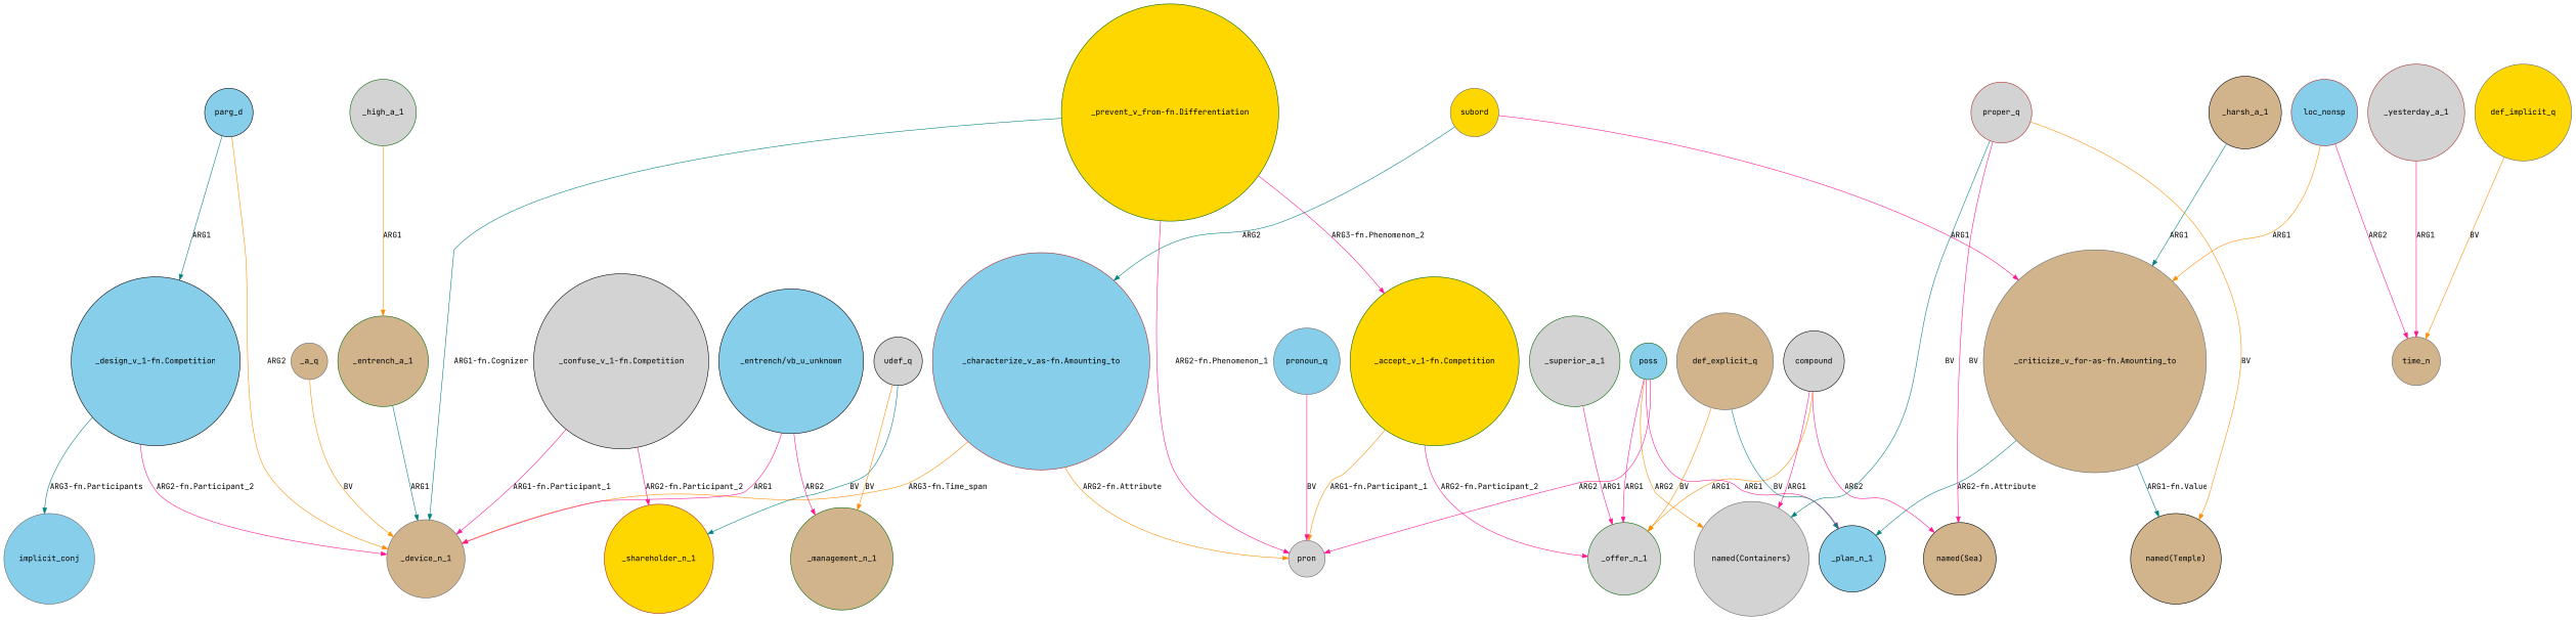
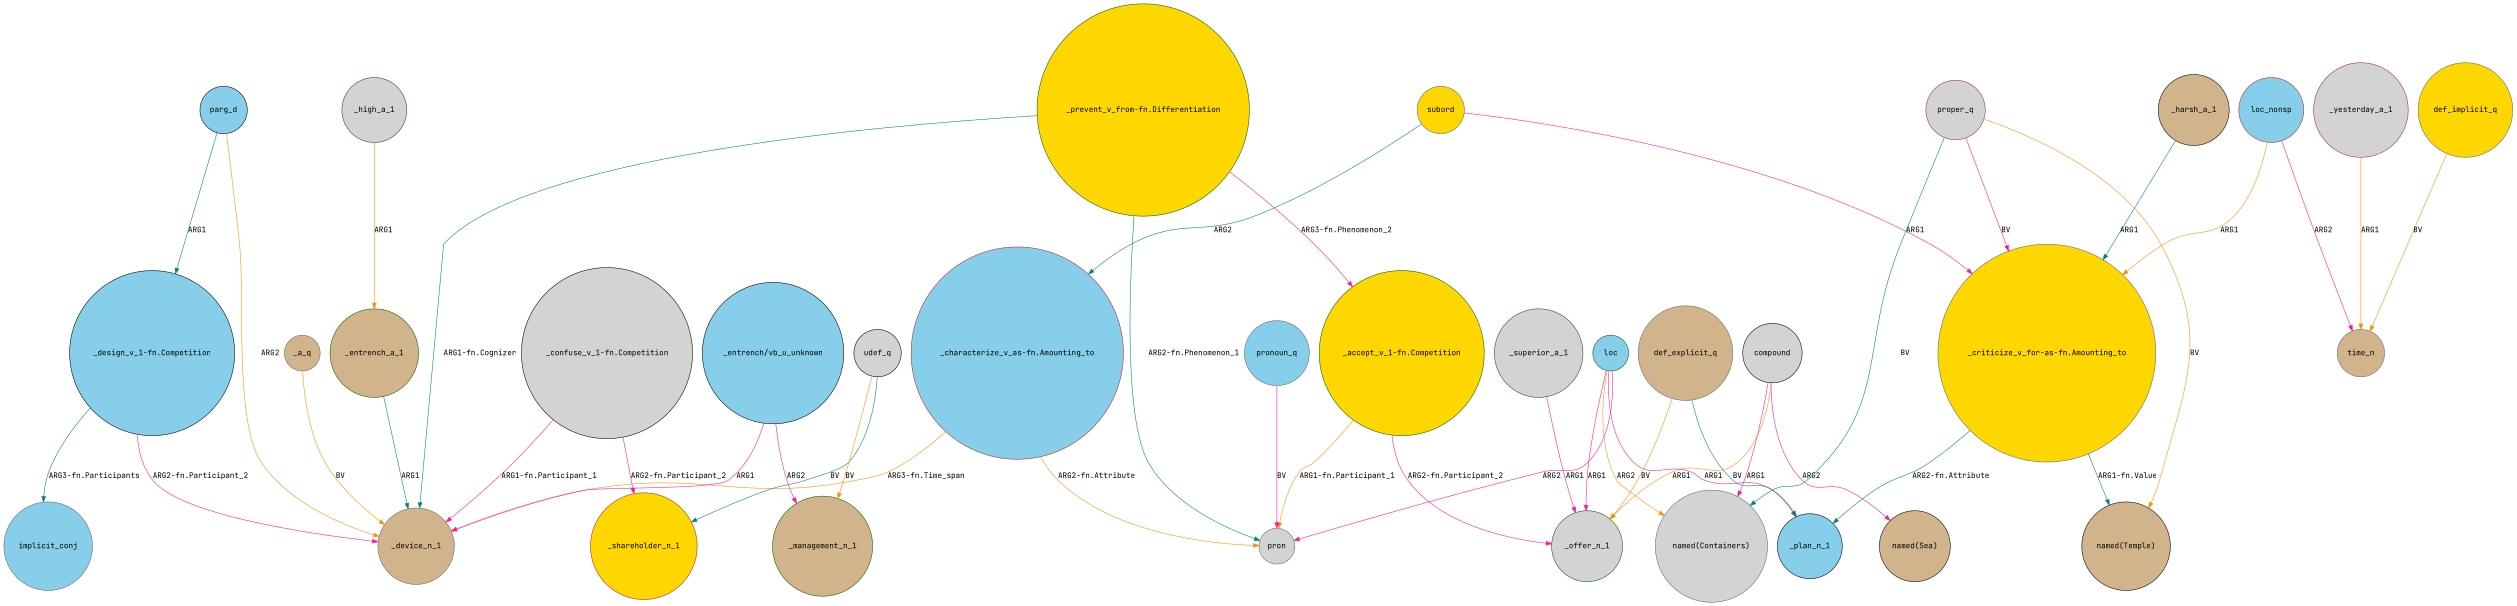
  digraph {
    fontname="JetBrains Mono"
    node [color=gray40 fillcolor=lightgrey fontname="JetBrains Mono" shape=circle style=filled]
    edge [color=deeppink fontname="JetBrains Mono"]
    "_characterize_v_as-fn.Amounting_to" [color=brown fillcolor=skyblue]
    _device_n_1 [fillcolor=tan]
    pron
    compound [color=black]
    "named(Sea)" [color=black fillcolor=tan]
    "named(Containers)"
    _offer_n_1 [color=darkgreen]
    "_prevent_v_from-fn.Differentiation" [color=darkgreen fillcolor=gold]
    "_accept_v_1-fn.Competition" [color=darkgreen fillcolor=gold]
    subord [fillcolor=gold]
-   "_criticize_v_for-as-fn.Amounting_to" [fillcolor=tan]
+   "_criticize_v_for-as-fn.Amounting_to" [fillcolor=gold]
    _plan_n_1 [color=black fillcolor=skyblue]
    "named(Temple)" [color=black fillcolor=tan]
    _high_a_1 [color=darkgreen]
    n15 [color=darkgreen fillcolor=tan label=_entrench_a_1]
-   poss [color=darkgreen fillcolor=skyblue]
+   poss [color=darkgreen fillcolor=skyblue label=loc]
    def_explicit_q [fillcolor=tan]
    _yesterday_a_1 [color=brown]
    time_n [fillcolor=tan]
    "_confuse_v_1-fn.Competition" [color=black]
    _shareholder_n_1 [color=brown fillcolor=gold]
    "_design_v_1-fn.Competition" [color=black fillcolor=skyblue]
    implicit_conj [fillcolor=skyblue]
    _superior_a_1 [color=darkgreen]
    parg_d [color=black fillcolor=skyblue]
    udef_q [color=black]
    _management_n_1 [color=darkgreen fillcolor=tan]
    "_entrench/vb_u_unknown" [color=black fillcolor=skyblue]
    loc_nonsp [color=brown fillcolor=skyblue]
    def_implicit_q [fillcolor=gold]
    _a_q [fillcolor=tan]
    proper_q [color=brown]
    pronoun_q [fillcolor=skyblue]
    _harsh_a_1 [color=black fillcolor=tan]
    "_characterize_v_as-fn.Amounting_to" -> _device_n_1 [color=darkorange label="ARG3-fn.Time_span"]
    "_characterize_v_as-fn.Amounting_to" -> pron [color=darkorange label="ARG2-fn.Attribute"]
    compound -> "named(Sea)" [label=ARG2]
    compound -> "named(Containers)" [label=ARG1]
    compound -> _offer_n_1 [color=darkorange label=ARG1]
    "_prevent_v_from-fn.Differentiation" -> _device_n_1 [color=teal label="ARG1-fn.Cognizer"]
-   "_prevent_v_from-fn.Differentiation" -> pron [label="ARG2-fn.Phenomenon_1"]
+   "_prevent_v_from-fn.Differentiation" -> pron [color=teal label="ARG2-fn.Phenomenon_1"]
    "_prevent_v_from-fn.Differentiation" -> "_accept_v_1-fn.Competition" [label="ARG3-fn.Phenomenon_2"]
    "_accept_v_1-fn.Competition" -> pron [color=darkorange label="ARG1-fn.Participant_1"]
    "_accept_v_1-fn.Competition" -> _offer_n_1 [label="ARG2-fn.Participant_2"]
    subord -> "_characterize_v_as-fn.Amounting_to" [color=teal label=ARG2]
    subord -> "_criticize_v_for-as-fn.Amounting_to" [label=ARG1]
    "_criticize_v_for-as-fn.Amounting_to" -> _plan_n_1 [color=teal label="ARG2-fn.Attribute"]
    "_criticize_v_for-as-fn.Amounting_to" -> "named(Temple)" [color=teal label="ARG1-fn.Value"]
    _high_a_1 -> n15 [color=darkorange label=ARG1]
    n15 -> _device_n_1 [color=teal label=ARG1]
    poss -> pron [label=ARG2]
    poss -> "named(Containers)" [color=darkorange label=ARG2]
    poss -> _offer_n_1 [label=ARG1]
    poss -> _plan_n_1 [label=ARG1]
    def_explicit_q -> _offer_n_1 [color=darkorange label=BV]
    def_explicit_q -> _plan_n_1 [color=teal label=BV]
-   _yesterday_a_1 -> time_n [label=ARG1]
+   _yesterday_a_1 -> time_n [color=darkorange label=ARG1]
    "_confuse_v_1-fn.Competition" -> _device_n_1 [label="ARG1-fn.Participant_1"]
    "_confuse_v_1-fn.Competition" -> _shareholder_n_1 [label="ARG2-fn.Participant_2"]
    "_design_v_1-fn.Competition" -> _device_n_1 [label="ARG2-fn.Participant_2"]
    "_design_v_1-fn.Competition" -> implicit_conj [color=teal label="ARG3-fn.Participants"]
    _superior_a_1 -> _offer_n_1 [label=ARG1]
    parg_d -> _device_n_1 [color=darkorange label=ARG2]
    parg_d -> "_design_v_1-fn.Competition" [color=teal label=ARG1]
    udef_q -> _shareholder_n_1 [color=teal label=BV]
    udef_q -> _management_n_1 [color=darkorange label=BV]
    "_entrench/vb_u_unknown" -> _device_n_1 [label=ARG1]
    "_entrench/vb_u_unknown" -> _management_n_1 [label=ARG2]
    loc_nonsp -> "_criticize_v_for-as-fn.Amounting_to" [color=darkorange label=ARG1]
    loc_nonsp -> time_n [label=ARG2]
    def_implicit_q -> time_n [color=darkorange label=BV]
    _a_q -> _device_n_1 [color=darkorange label=BV]
-   proper_q -> "named(Sea)" [label=BV]
+   proper_q -> "_criticize_v_for-as-fn.Amounting_to" [label=BV]
    proper_q -> "named(Containers)" [color=teal label=BV]
    proper_q -> "named(Temple)" [color=darkorange label=BV]
    pronoun_q -> pron [label=BV]
    _harsh_a_1 -> "_criticize_v_for-as-fn.Amounting_to" [color=teal label=ARG1]
  }
